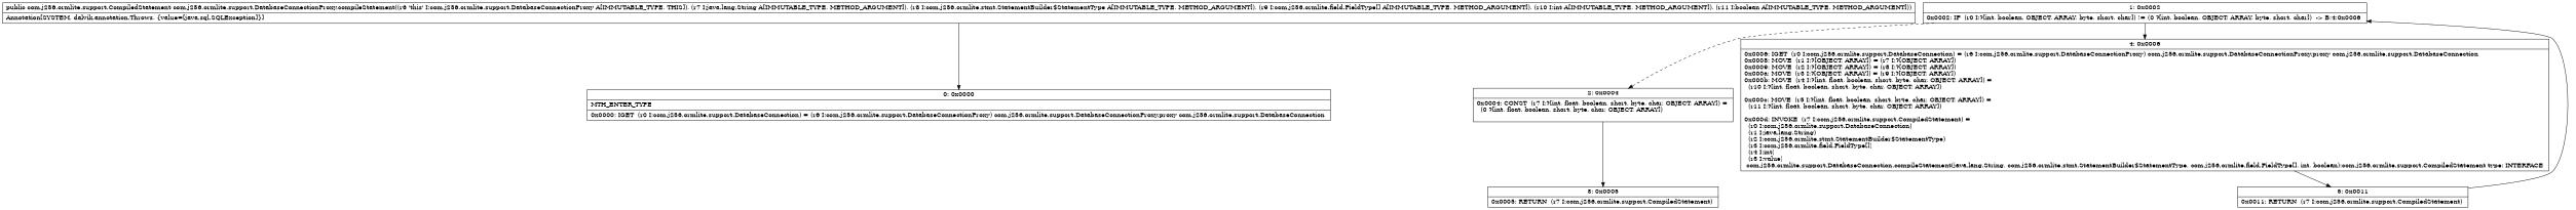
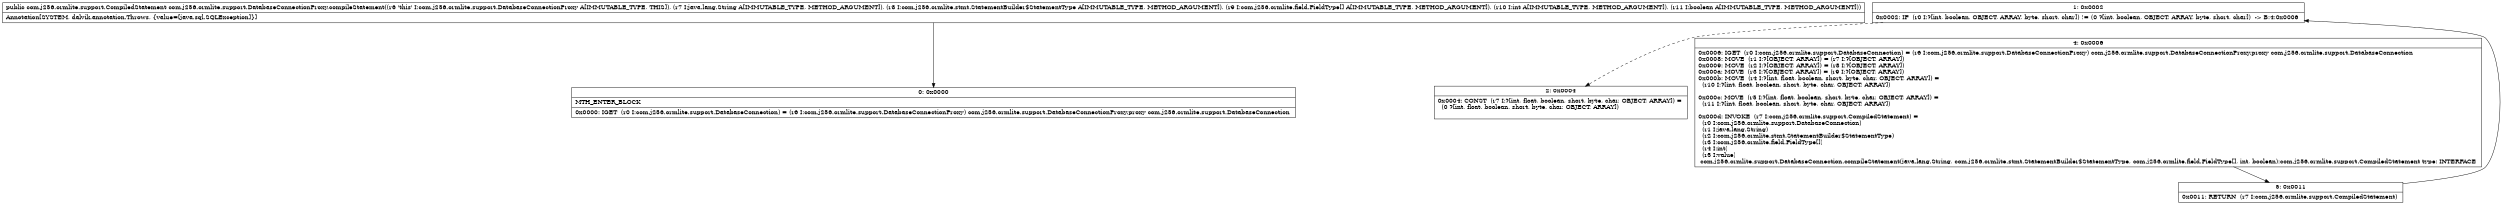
  digraph {
    node [shape=record]
-   n1 [label="{0\:\ 0x0000|MTH_ENTER_TYPE\l|0x0000: IGET  (r0 I:com.j256.ormlite.support.DatabaseConnection) = (r6 I:com.j256.ormlite.support.DatabaseConnectionProxy) com.j256.ormlite.support.DatabaseConnectionProxy.proxy com.j256.ormlite.support.DatabaseConnection \l}"]
+   n1 [label="{0\:\ 0x0000|MTH_ENTER_BLOCK\l|0x0000: IGET  (r0 I:com.j256.ormlite.support.DatabaseConnection) = (r6 I:com.j256.ormlite.support.DatabaseConnectionProxy) com.j256.ormlite.support.DatabaseConnectionProxy.proxy com.j256.ormlite.support.DatabaseConnection \l}"]
    n2 [label="{1\:\ 0x0002|0x0002: IF  (r0 I:?[int, boolean, OBJECT, ARRAY, byte, short, char]) != (0 ?[int, boolean, OBJECT, ARRAY, byte, short, char])  \-\> B:4:0x0006 \l}"]
    n3 [label="{2\:\ 0x0004|0x0004: CONST  (r7 I:?[int, float, boolean, short, byte, char, OBJECT, ARRAY]) = \l  (0 ?[int, float, boolean, short, byte, char, OBJECT, ARRAY])\l \l}"]
    n4 [label="{4\:\ 0x0006|0x0006: IGET  (r0 I:com.j256.ormlite.support.DatabaseConnection) = (r6 I:com.j256.ormlite.support.DatabaseConnectionProxy) com.j256.ormlite.support.DatabaseConnectionProxy.proxy com.j256.ormlite.support.DatabaseConnection \l0x0008: MOVE  (r1 I:?[OBJECT, ARRAY]) = (r7 I:?[OBJECT, ARRAY]) \l0x0009: MOVE  (r2 I:?[OBJECT, ARRAY]) = (r8 I:?[OBJECT, ARRAY]) \l0x000a: MOVE  (r3 I:?[OBJECT, ARRAY]) = (r9 I:?[OBJECT, ARRAY]) \l0x000b: MOVE  (r4 I:?[int, float, boolean, short, byte, char, OBJECT, ARRAY]) = \l  (r10 I:?[int, float, boolean, short, byte, char, OBJECT, ARRAY])\l \l0x000c: MOVE  (r5 I:?[int, float, boolean, short, byte, char, OBJECT, ARRAY]) = \l  (r11 I:?[int, float, boolean, short, byte, char, OBJECT, ARRAY])\l \l0x000d: INVOKE  (r7 I:com.j256.ormlite.support.CompiledStatement) = \l  (r0 I:com.j256.ormlite.support.DatabaseConnection)\l  (r1 I:java.lang.String)\l  (r2 I:com.j256.ormlite.stmt.StatementBuilder$StatementType)\l  (r3 I:com.j256.ormlite.field.FieldType[])\l  (r4 I:int)\l  (r5 I:value)\l com.j256.ormlite.support.DatabaseConnection.compileStatement(java.lang.String, com.j256.ormlite.stmt.StatementBuilder$StatementType, com.j256.ormlite.field.FieldType[], int, boolean):com.j256.ormlite.support.CompiledStatement type: INTERFACE \l}"]
-   n5 [label="{3\:\ 0x0005|0x0005: RETURN  (r7 I:com.j256.ormlite.support.CompiledStatement) \l}"]
    n6 [label="{5\:\ 0x0011|0x0011: RETURN  (r7 I:com.j256.ormlite.support.CompiledStatement) \l}"]
    n7 [label="{public com.j256.ormlite.support.CompiledStatement com.j256.ormlite.support.DatabaseConnectionProxy.compileStatement((r6 'this' I:com.j256.ormlite.support.DatabaseConnectionProxy A[IMMUTABLE_TYPE, THIS]), (r7 I:java.lang.String A[IMMUTABLE_TYPE, METHOD_ARGUMENT]), (r8 I:com.j256.ormlite.stmt.StatementBuilder$StatementType A[IMMUTABLE_TYPE, METHOD_ARGUMENT]), (r9 I:com.j256.ormlite.field.FieldType[] A[IMMUTABLE_TYPE, METHOD_ARGUMENT]), (r10 I:int A[IMMUTABLE_TYPE, METHOD_ARGUMENT]), (r11 I:boolean A[IMMUTABLE_TYPE, METHOD_ARGUMENT]))  | Annotation[SYSTEM, dalvik.annotation.Throws, \{value=[java.sql.SQLException]\}]\l}"]
    n2 -> n3 [style=dashed]
-   n2 -> n4
-   n3 -> n5
    n4 -> n6
    n6 -> n2
    n7 -> n1
  }
